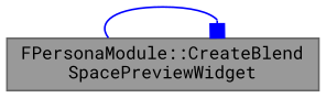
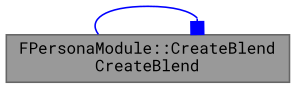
  digraph {
    rankdir=LR
    fontname="Roboto Mono"
-   n1 [color=gray40 fillcolor=grey60 fontcolor=black fontname="Roboto Mono" fontsize=10 height=0.2 label="FPersonaModule::CreateBlend\lSpacePreviewWidget" shape=box style=filled width=0.4]
+   n1 [color=gray40 fillcolor=grey60 fontcolor=black fontname="Roboto Mono" fontsize=10 height=0.2 label="FPersonaModule::CreateBlend\lCreateBlend" shape=box style=filled width=0.4]
    n1 -> n1 [color=blue fontname="Roboto Mono" fontsize=10 labelfontname=Helvetica labelfontsize=10 style=solid arrowhead=box]
  }
